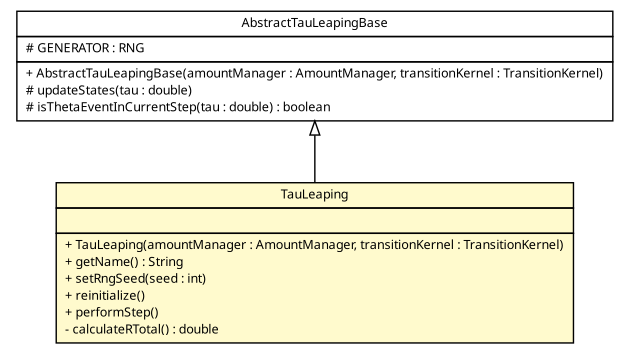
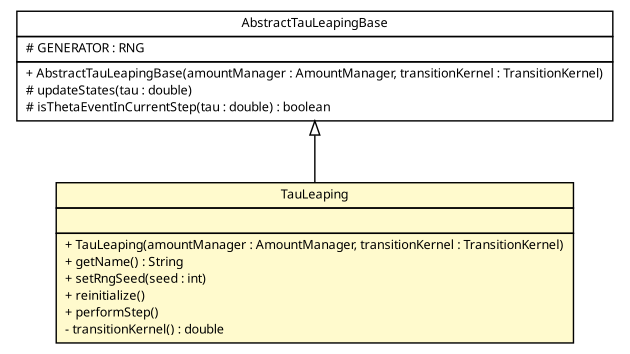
  digraph {
    nodesep=0.25
    ranksep=0.5
    node [fontcolor=black fontname="Trebuchet MS" fontsize=9.0 shape=plaintext]
-   n1 [label=<<table title="broadwick.stochastic.algorithms.TauLeaping" border="0" cellborder="1" cellspacing="0" cellpadding="2" port="p" bgcolor="lemonChiffon" href="./TauLeaping.html"> 		<tr><td><table border="0" cellspacing="0" cellpadding="1"> <tr><td align="center" balign="center"><font face="Trebuchet MS"> TauLeaping </font></td></tr> 		</table></td></tr> 		<tr><td><table border="0" cellspacing="0" cellpadding="1"> <tr><td align="left" balign="left">  </td></tr> 		</table></td></tr> 		<tr><td><table border="0" cellspacing="0" cellpadding="1"> <tr><td align="left" balign="left"> + TauLeaping(amountManager : AmountManager, transitionKernel : TransitionKernel) </td></tr> <tr><td align="left" balign="left"> + getName() : String </td></tr> <tr><td align="left" balign="left"> + setRngSeed(seed : int) </td></tr> <tr><td align="left" balign="left"> + reinitialize() </td></tr> <tr><td align="left" balign="left"> + performStep() </td></tr> <tr><td align="left" balign="left"> - calculateRTotal() : double </td></tr> 		</table></td></tr> 		</table>>]
+   n1 [label=<<table title="broadwick.stochastic.algorithms.TauLeaping" border="0" cellborder="1" cellspacing="0" cellpadding="2" port="p" bgcolor="lemonChiffon" href="./TauLeaping.html"> 		<tr><td><table border="0" cellspacing="0" cellpadding="1"> <tr><td align="center" balign="center"><font face="Trebuchet MS"> TauLeaping </font></td></tr> 		</table></td></tr> 		<tr><td><table border="0" cellspacing="0" cellpadding="1"> <tr><td align="left" balign="left">  </td></tr> 		</table></td></tr> 		<tr><td><table border="0" cellspacing="0" cellpadding="1"> <tr><td align="left" balign="left"> + TauLeaping(amountManager : AmountManager, transitionKernel : TransitionKernel) </td></tr> <tr><td align="left" balign="left"> + getName() : String </td></tr> <tr><td align="left" balign="left"> + setRngSeed(seed : int) </td></tr> <tr><td align="left" balign="left"> + reinitialize() </td></tr> <tr><td align="left" balign="left"> + performStep() </td></tr> <tr><td align="left" balign="left"> - transitionKernel() : double </td></tr> 		</table></td></tr> 		</table>>]
    n2 [label=<<table title="broadwick.stochastic.algorithms.AbstractTauLeapingBase" border="0" cellborder="1" cellspacing="0" cellpadding="2" port="p" href="./AbstractTauLeapingBase.html"> 		<tr><td><table border="0" cellspacing="0" cellpadding="1"> <tr><td align="center" balign="center"><font face="Trebuchet MS"> AbstractTauLeapingBase </font></td></tr> 		</table></td></tr> 		<tr><td><table border="0" cellspacing="0" cellpadding="1"> <tr><td align="left" balign="left"> # GENERATOR : RNG </td></tr> 		</table></td></tr> 		<tr><td><table border="0" cellspacing="0" cellpadding="1"> <tr><td align="left" balign="left"> + AbstractTauLeapingBase(amountManager : AmountManager, transitionKernel : TransitionKernel) </td></tr> <tr><td align="left" balign="left"> # updateStates(tau : double) </td></tr> <tr><td align="left" balign="left"> # isThetaEventInCurrentStep(tau : double) : boolean </td></tr> 		</table></td></tr> 		</table>>]
    n2 -> n1 [arrowtail=empty dir=back fontname="Trebuchet MS" fontsize=10 headport=p labelfontname="Trebuchet MS" labelfontsize=10 tailport=p]
  }
